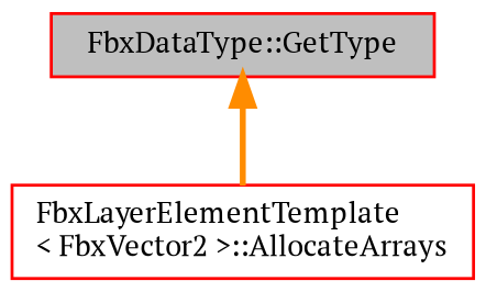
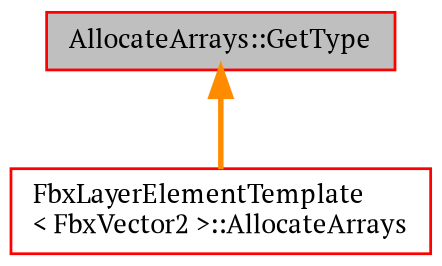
  digraph {
    rankdir=TB
    fontname="PT Serif"
    node [color=red fontname="PT Serif" fontsize=10 shape=record style=filled]
-   n1 [fillcolor=grey75 fontcolor=black height=0.2 label="FbxDataType::GetType" width=0.4]
+   n1 [fillcolor=grey75 fontcolor=black height=0.2 label="AllocateArrays::GetType" width=0.4]
    n2 [fillcolor=white height=0.2 label="FbxLayerElementTemplate\l\< FbxVector2 \>::AllocateArrays" width=0.4]
    n1 -> n2 [color=darkorange dir=back fontname="PT Serif" fontsize=10 labelfontname=Helvetica labelfontsize=10 style=bold]
  }
